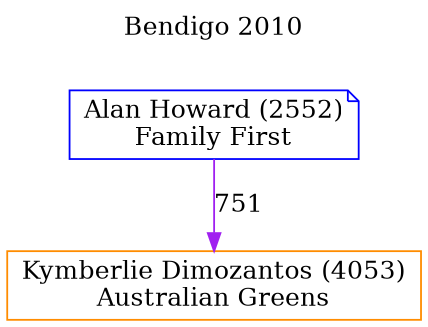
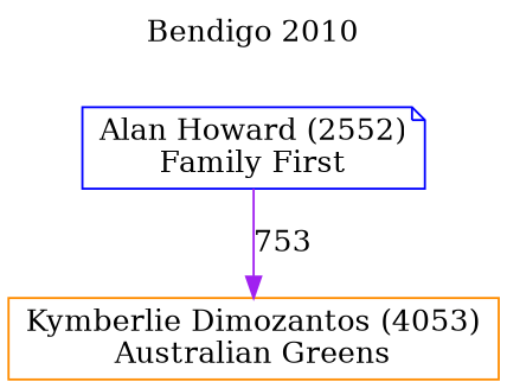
  digraph {
    label="Bendigo 2010"
    labelloc=t
    mclimit=10
    n1 [label="Alan Howard (2552)\nFamily First" shape=note color=blue]
    n2 [label="Kymberlie Dimozantos (4053)\nAustralian Greens" shape=box color=darkorange]
-   n1 -> n2 [label=751 color=purple]
+   n1 -> n2 [label=753 color=purple]
  }
